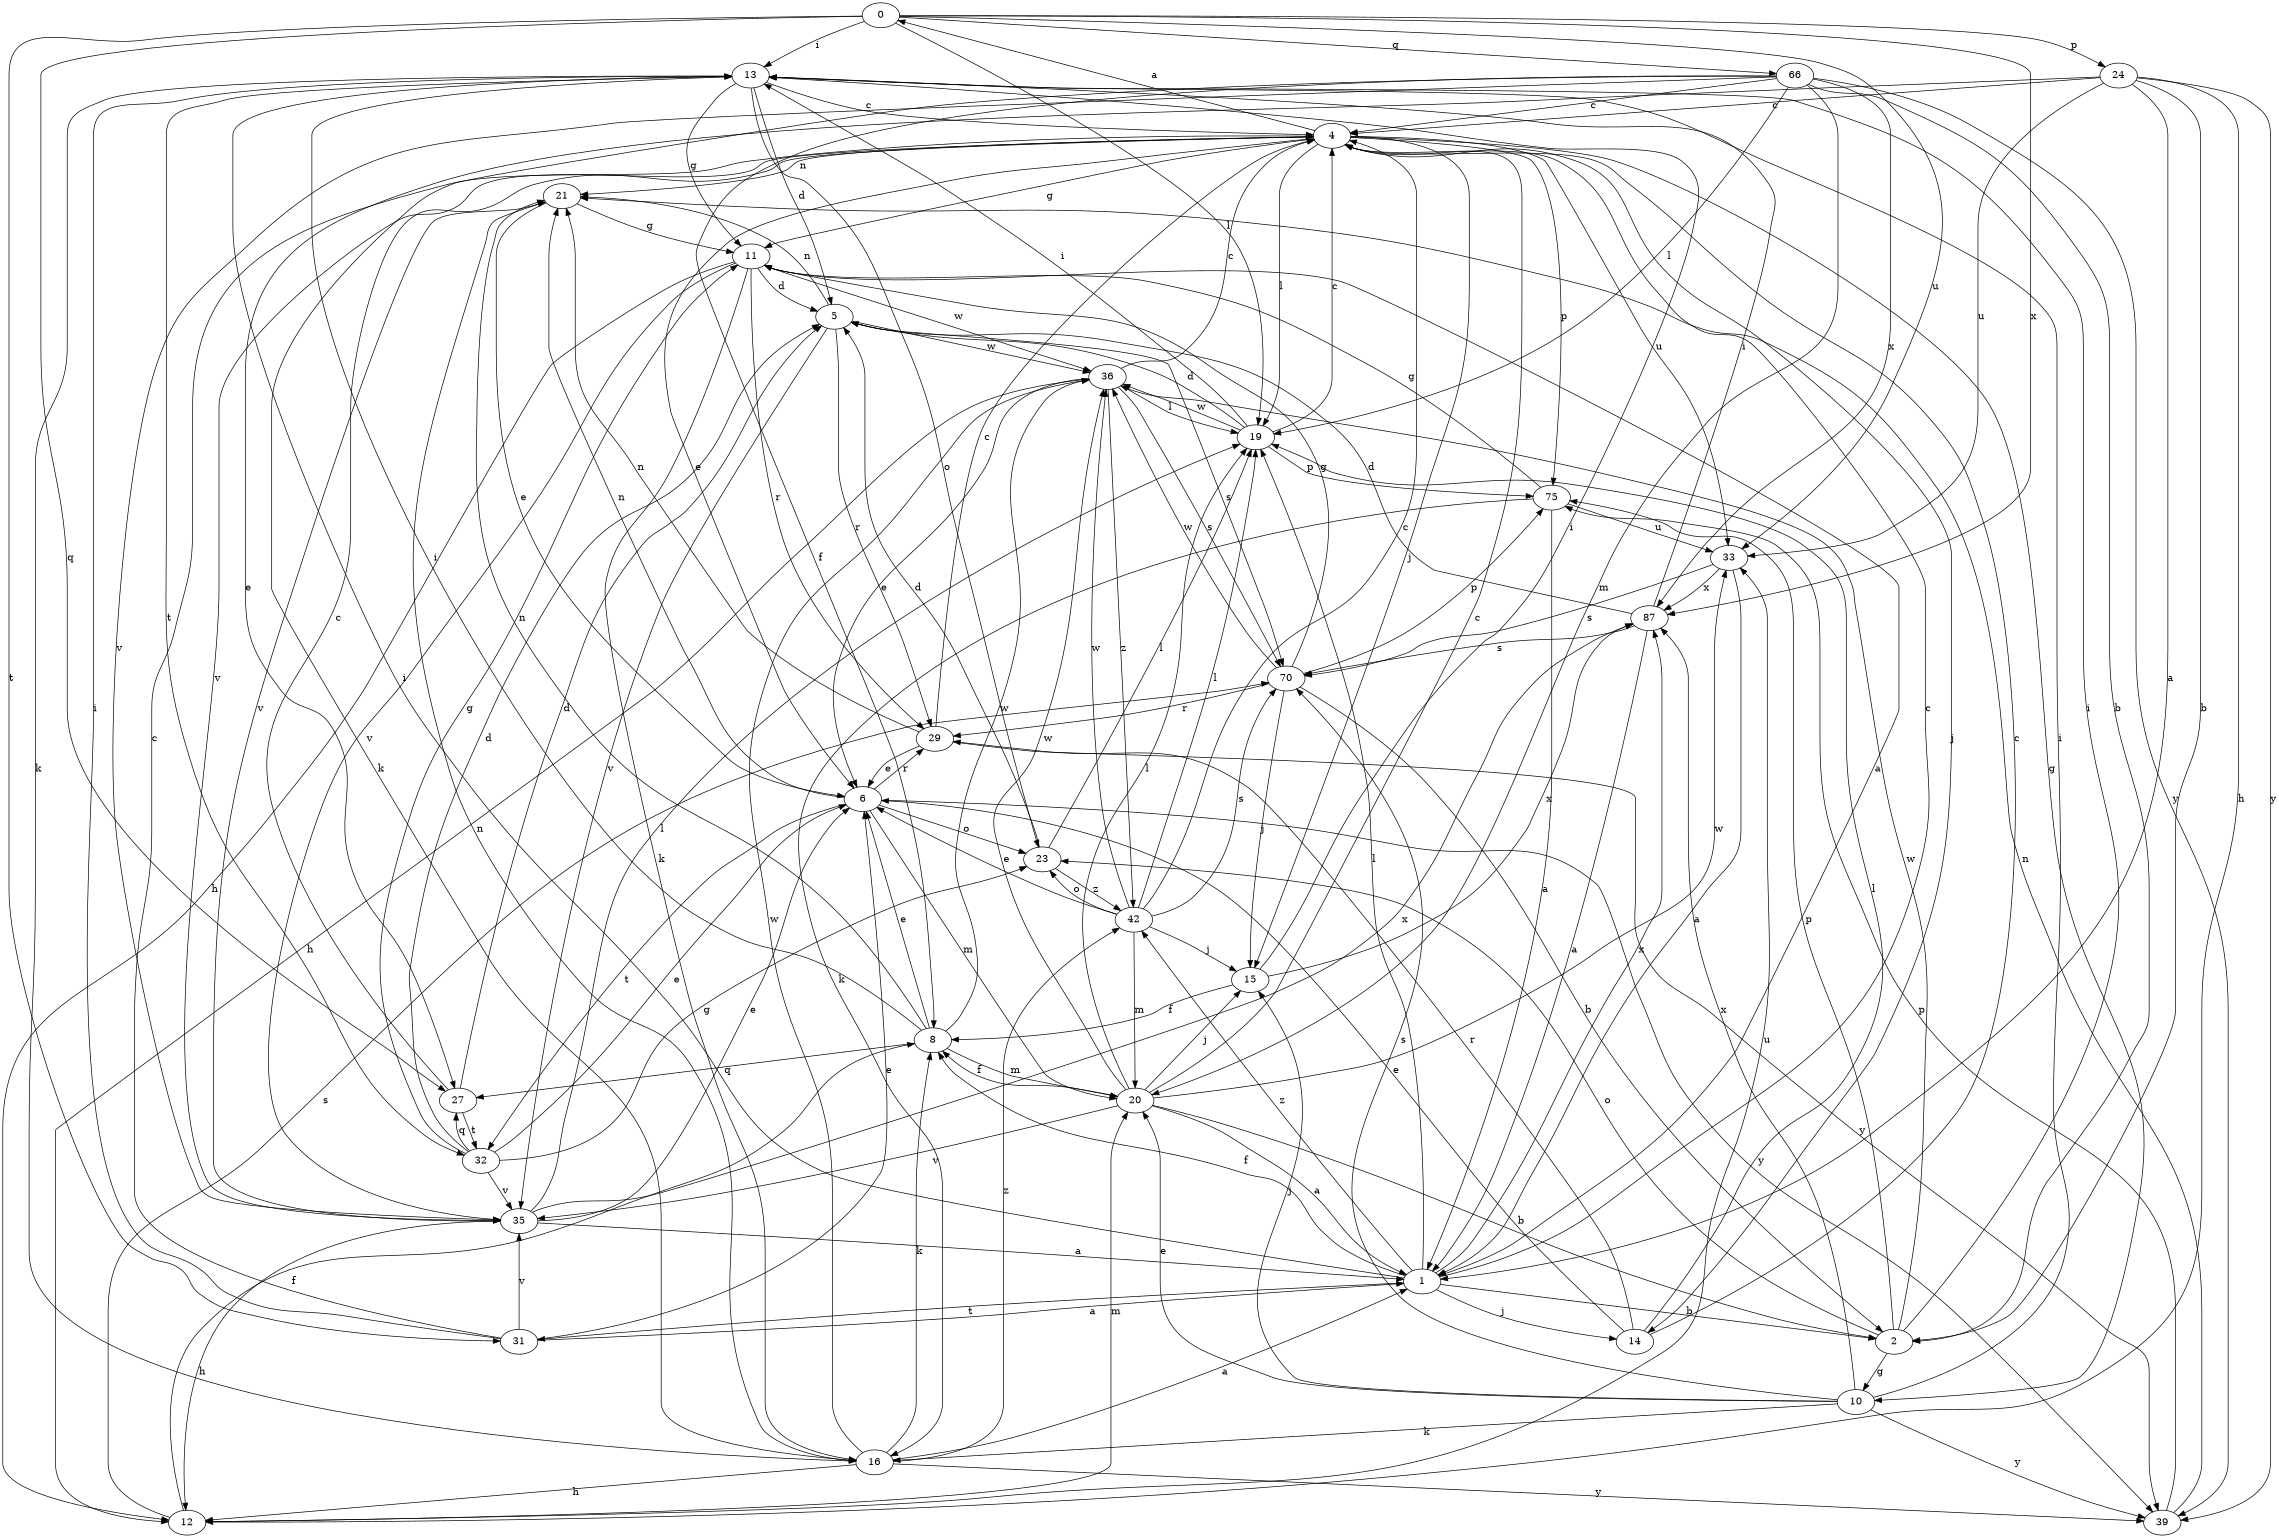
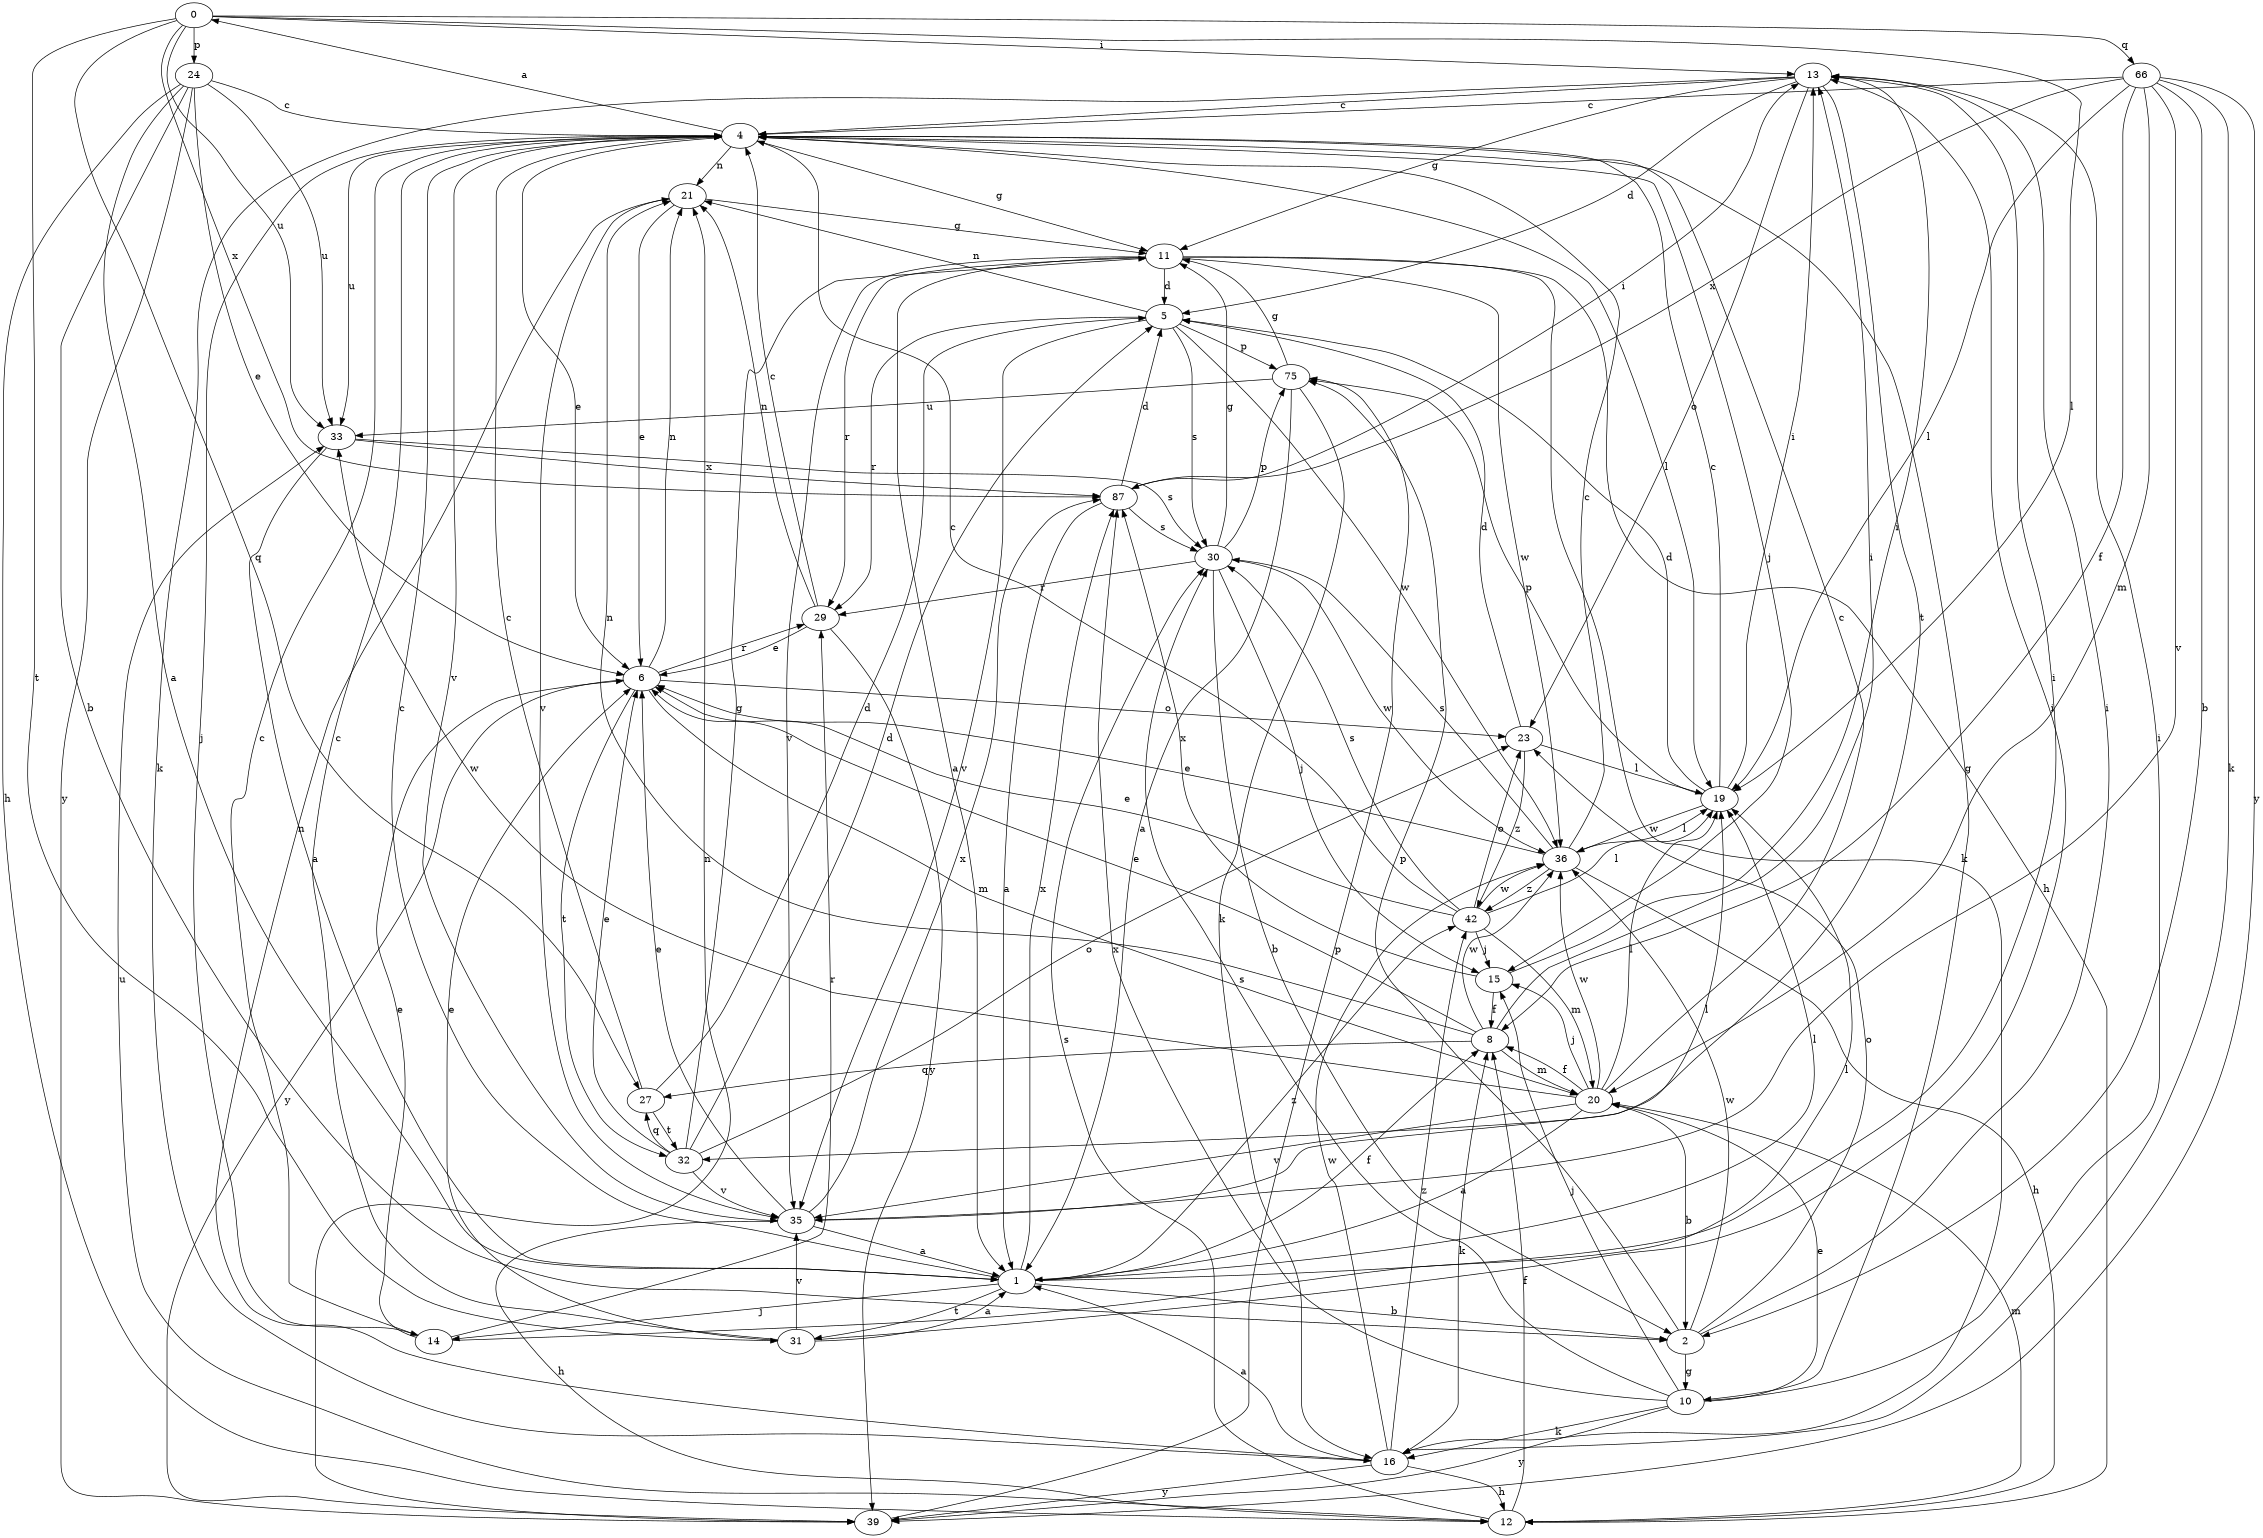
  strict digraph {
    0
    13
    19
    24
    n5 [label=66]
    27
    31
    33
    n9 [label=87]
    4
    23
    11
    5
    32
    16
    n16 [label=75]
    36
    1
    2
    6
    39
    12
    8
    35
    20
-   30 [label=70]
+   30
    14
    42
    10
    15
    21
    29
    0 -> 13 [label=i]
    0 -> 19 [label=l]
    0 -> 24 [label=p]
    0 -> n5 [label=q]
    0 -> 27 [label=q]
    0 -> 31 [label=t]
    0 -> 33 [label=u]
    0 -> n9 [label=x]
    13 -> 4 [label=c]
    13 -> 23 [label=o]
    13 -> 11 [label=g]
    13 -> 5 [label=d]
    13 -> 32 [label=t]
    13 -> 16 [label=k]
    19 -> 13 [label=i]
    19 -> 4 [label=c]
    19 -> 5 [label=d]
    19 -> n16 [label=p]
    19 -> 36 [label=w]
    24 -> 33 [label=u]
    24 -> 4 [label=c]
    24 -> 1 [label=a]
    24 -> 2 [label=b]
-   24 -> 27 [label=e]
+   24 -> 6 [label=e]
    24 -> 39 [label=y]
    24 -> 12 [label=h]
    n5 -> 19 [label=l]
    n5 -> n9 [label=x]
    n5 -> 4 [label=c]
    n5 -> 16 [label=k]
    n5 -> 2 [label=b]
    n5 -> 39 [label=y]
    n5 -> 8 [label=f]
    n5 -> 35 [label=v]
    n5 -> 20 [label=m]
    27 -> 4 [label=c]
    27 -> 5 [label=d]
    27 -> 32 [label=t]
    31 -> 13 [label=i]
    31 -> 4 [label=c]
    31 -> 1 [label=a]
    31 -> 6 [label=e]
    31 -> 35 [label=v]
    33 -> n9 [label=x]
    33 -> 1 [label=a]
    33 -> 30 [label=s]
    n9 -> 13 [label=i]
    n9 -> 5 [label=d]
    n9 -> 1 [label=a]
    n9 -> 30 [label=s]
    4 -> 0 [label=a]
    4 -> 19 [label=l]
    4 -> 33 [label=u]
    4 -> 11 [label=g]
    4 -> 6 [label=e]
    4 -> 35 [label=v]
    4 -> 14 [label=j]
    4 -> 10 [label=g]
    4 -> 15 [label=j]
    4 -> 21 [label=n]
    23 -> 19 [label=l]
    23 -> 5 [label=d]
    23 -> 42 [label=z]
    11 -> 5 [label=d]
    11 -> 16 [label=k]
    11 -> 36 [label=w]
    11 -> 1 [label=a]
    11 -> 12 [label=h]
    11 -> 35 [label=v]
    11 -> 29 [label=r]
-   4 -> n16 [label=p]
+   5 -> n16 [label=p]
    5 -> 36 [label=w]
    5 -> 35 [label=v]
    5 -> 30 [label=s]
    5 -> 21 [label=n]
    5 -> 29 [label=r]
    32 -> 27 [label=q]
-   32 -> 23 [label=g]
+   32 -> 23 [label=o]
    32 -> 11 [label=g]
    32 -> 5 [label=d]
    32 -> 6 [label=e]
    32 -> 35 [label=v]
    16 -> 36 [label=w]
    16 -> 1 [label=a]
    16 -> 39 [label=y]
    16 -> 12 [label=h]
    16 -> 8 [label=k]
    16 -> 42 [label=z]
    16 -> 21 [label=n]
    n16 -> 33 [label=u]
    n16 -> 11 [label=g]
    n16 -> 16 [label=k]
    n16 -> 1 [label=a]
    36 -> 19 [label=l]
    36 -> 4 [label=c]
    36 -> 6 [label=e]
    36 -> 12 [label=h]
    36 -> 30 [label=s]
    36 -> 42 [label=z]
    1 -> 13 [label=i]
    1 -> 19 [label=l]
    1 -> 31 [label=t]
    1 -> n9 [label=x]
    1 -> 4 [label=c]
    1 -> 2 [label=b]
    1 -> 8 [label=f]
    1 -> 14 [label=j]
    1 -> 42 [label=z]
    2 -> 13 [label=i]
    2 -> 23 [label=o]
    2 -> n16 [label=p]
    2 -> 36 [label=w]
    2 -> 10 [label=g]
    6 -> 23 [label=o]
    6 -> 32 [label=t]
    6 -> 39 [label=y]
    6 -> 20 [label=m]
    6 -> 21 [label=n]
    6 -> 29 [label=r]
    39 -> n16 [label=p]
    39 -> 21 [label=n]
    12 -> 33 [label=u]
    12 -> 8 [label=f]
    12 -> 20 [label=m]
    12 -> 30 [label=s]
    8 -> 13 [label=i]
    8 -> 27 [label=q]
    8 -> 36 [label=w]
    8 -> 6 [label=e]
    8 -> 20 [label=m]
    8 -> 21 [label=n]
    35 -> 19 [label=l]
    35 -> n9 [label=x]
    35 -> 1 [label=a]
    35 -> 6 [label=e]
    35 -> 12 [label=h]
    20 -> 19 [label=l]
    20 -> 33 [label=w]
    20 -> 4 [label=c]
    20 -> 36 [label=w]
    20 -> 1 [label=a]
    20 -> 2 [label=b]
    20 -> 8 [label=f]
    20 -> 35 [label=v]
    20 -> 15 [label=j]
    30 -> 11 [label=g]
    30 -> n16 [label=p]
    30 -> 36 [label=w]
    30 -> 2 [label=b]
    30 -> 15 [label=j]
    30 -> 29 [label=r]
    14 -> 19 [label=l]
    14 -> 4 [label=c]
    14 -> 6 [label=e]
    14 -> 29 [label=r]
    42 -> 19 [label=l]
    42 -> 4 [label=c]
    42 -> 23 [label=o]
    42 -> 36 [label=w]
    42 -> 6 [label=e]
    42 -> 20 [label=m]
    42 -> 30 [label=s]
    42 -> 15 [label=j]
    10 -> 13 [label=i]
    10 -> n9 [label=x]
    10 -> 16 [label=k]
    10 -> 39 [label=y]
    10 -> 20 [label=e]
    10 -> 30 [label=s]
    10 -> 15 [label=j]
    15 -> 13 [label=i]
    15 -> n9 [label=x]
    15 -> 8 [label=f]
    21 -> 11 [label=g]
    21 -> 6 [label=e]
    21 -> 35 [label=v]
    29 -> 4 [label=c]
    29 -> 6 [label=e]
    29 -> 39 [label=y]
    29 -> 21 [label=n]
  }
